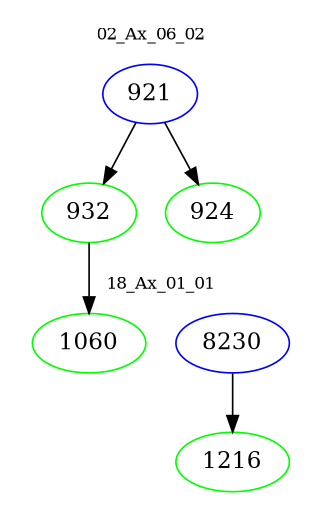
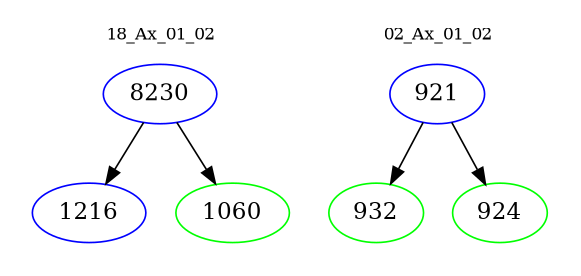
  digraph {
    node [color=green]
    edge [color=black]
    n1 [color=blue label=8230]
-   n2 [label=1216]
+   n2 [color=blue label=1216]
    n3 [label=1060]
    n4 [color=blue label=921]
    n5 [label=932]
    n6 [label=924]
    subgraph cluster_1 {
      color=white
      fontsize=10
-     label="18_Ax_01_01"
+     label="18_Ax_01_02"
      n1
      n2
      n3
    }
    subgraph cluster_2 {
      color=white
      fontsize=10
-     label="02_Ax_06_02"
+     label="02_Ax_01_02"
      n4
      n5
      n6
    }
    n1 -> n2
-   n5 -> n3
+   n1 -> n3
    n4 -> n5
    n4 -> n6
  }
